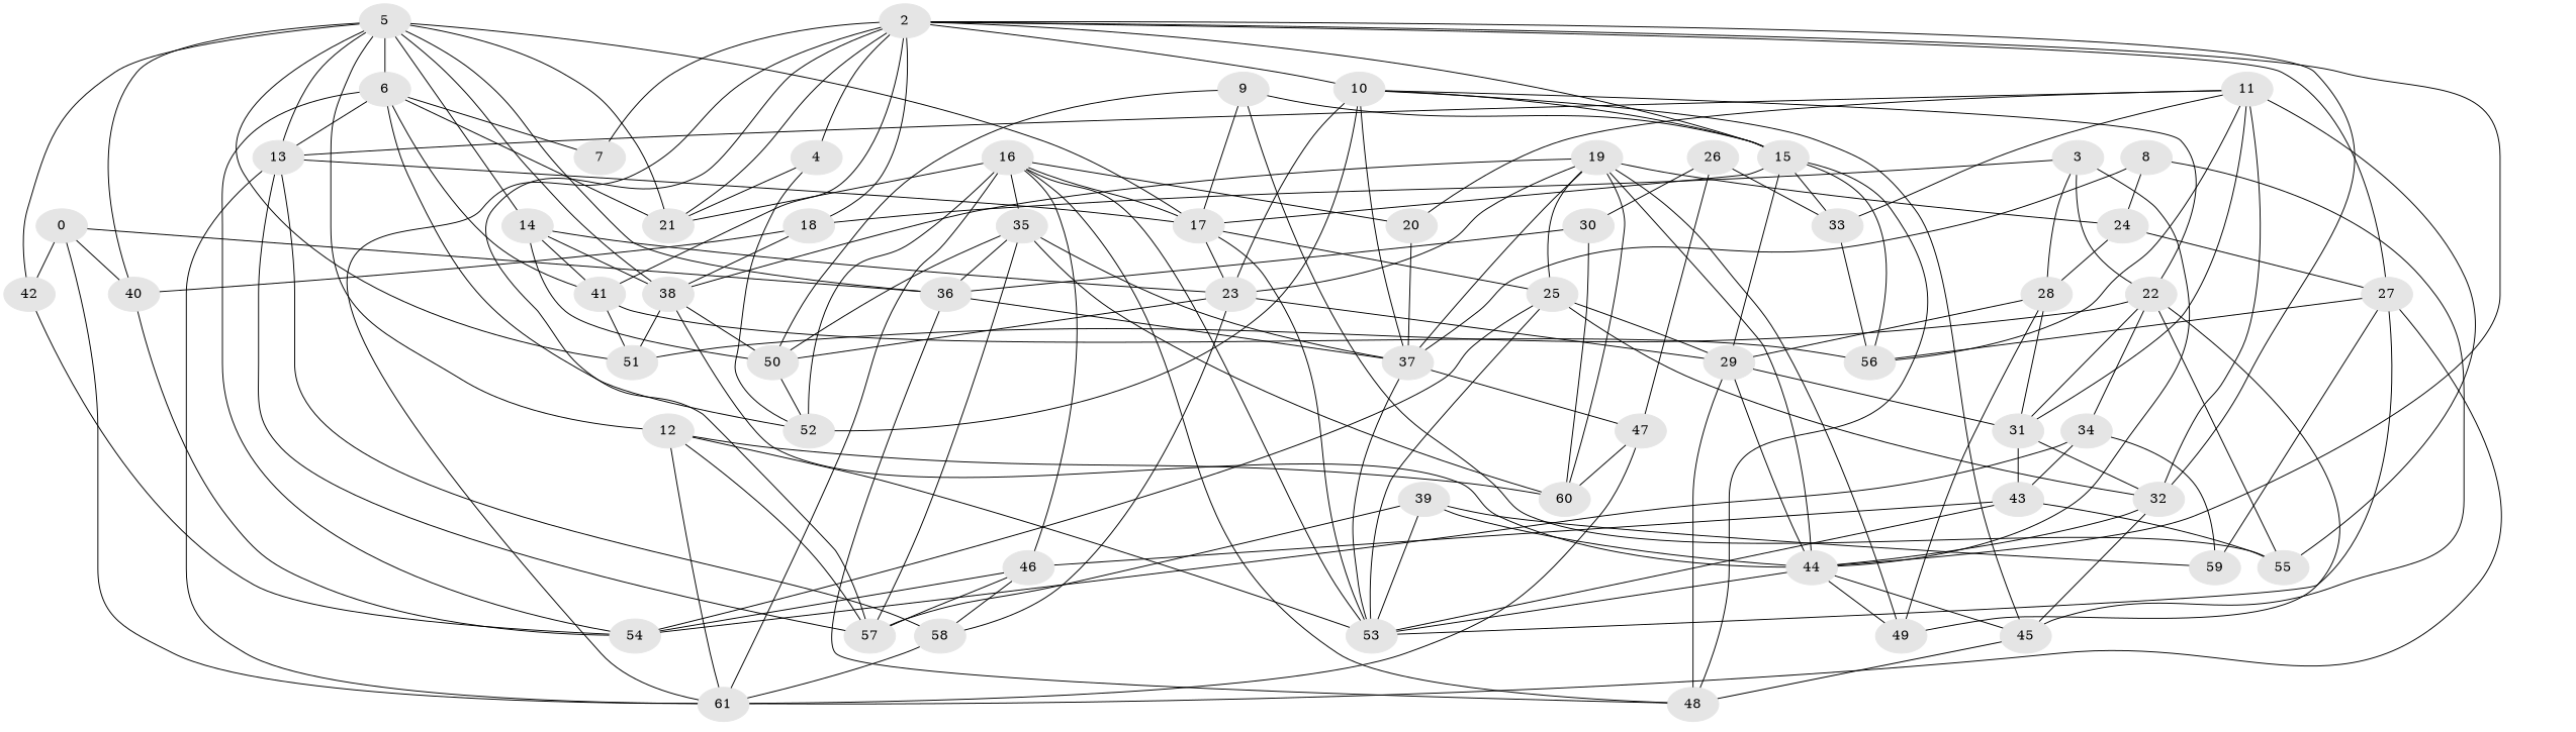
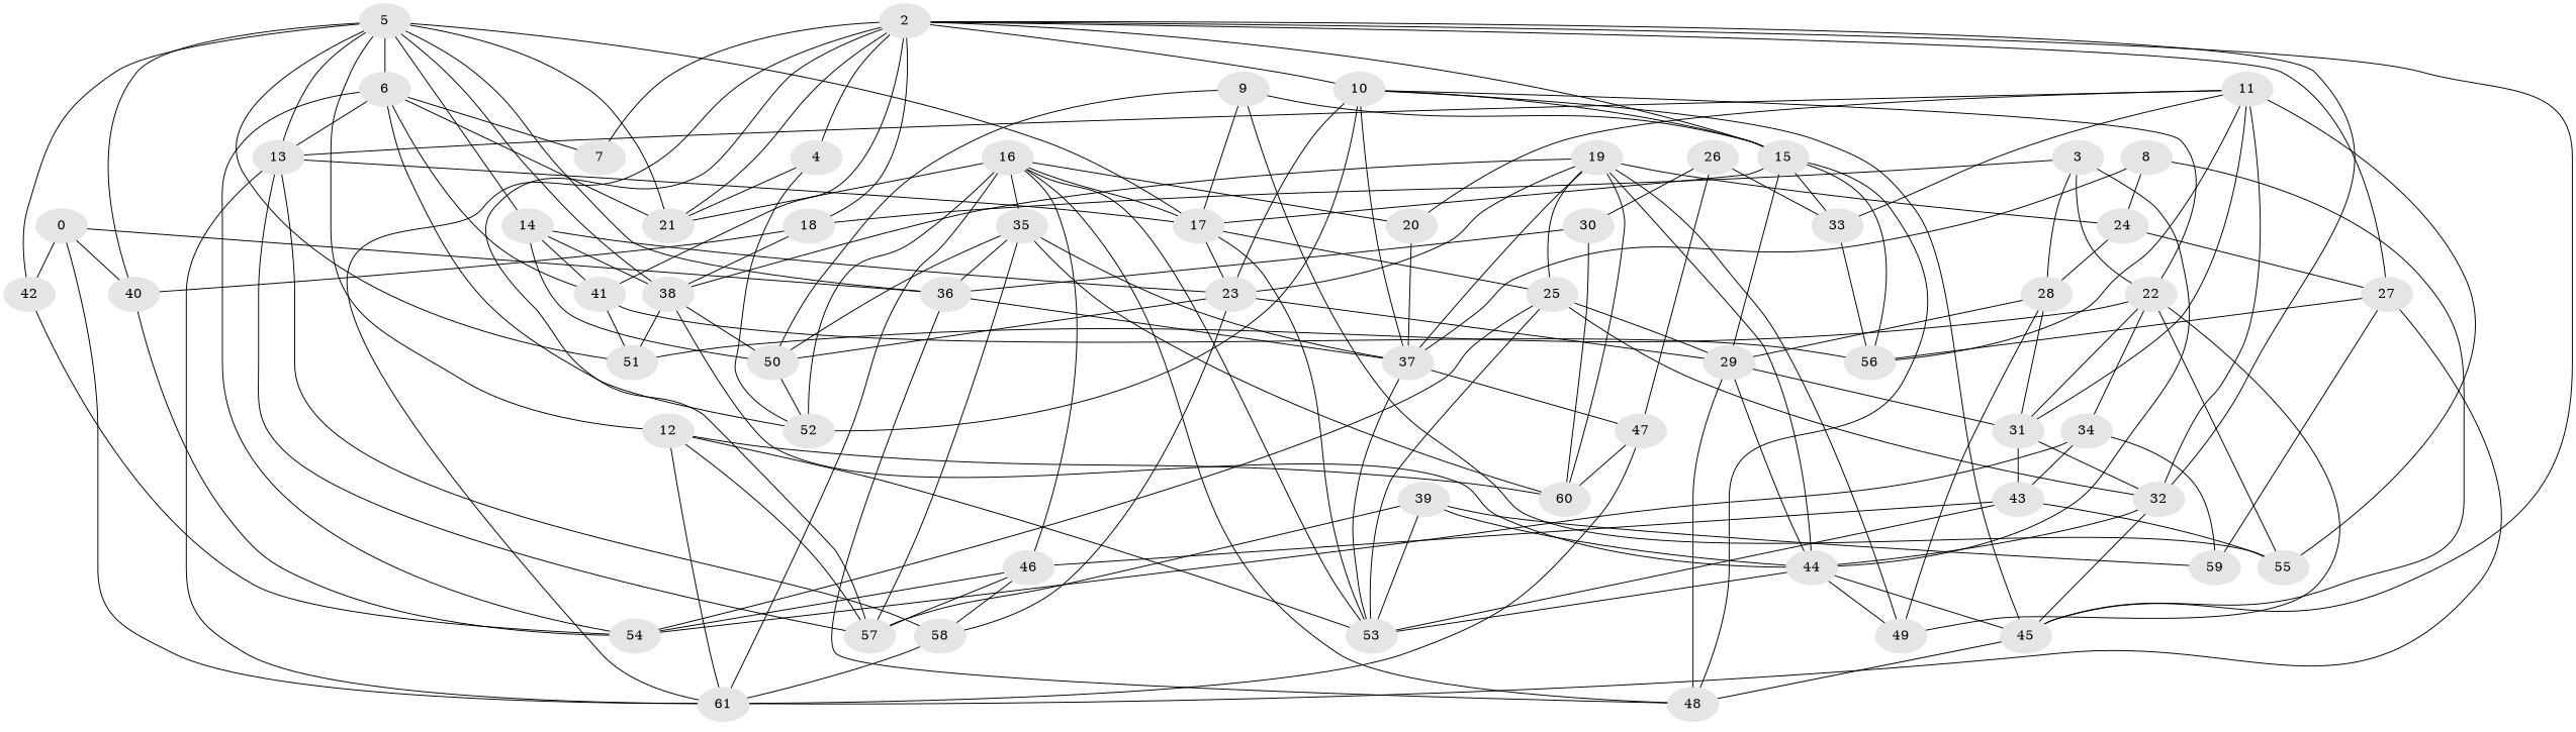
  graph {
    node [color=gray90 style=filled]
    edge [weight=1.0]
    n1 [label=0]
    36
    40
    42
    61
    37
    48
    54
    2
    4
    7
    10
    15
    18
    21
    27
    32
    41
    44
    57
    52
    22
    45
    23
    17
    33
    56
    29
    38
    53
    59
    51
    49
    3
    28
    55
    31
    34
    5
    6
    12
    13
    14
    60
    58
    50
    25
    8
    24
    47
    9
    11
    20
    43
    16
    35
    46
    19
    26
    30
    39
    n1 -- 36
    n1 -- 40
    n1 -- 42
    n1 -- 61
    36 -- 37
    36 -- 48
    40 -- 54
    42 -- 54
    37 -- 53
    37 -- 47
    2 -- 61
    2 -- 4
    2 -- 7 [weight=2.0]
    2 -- 10
    2 -- 15
    2 -- 18 [weight=2.0]
    2 -- 21
    2 -- 27
    2 -- 32
    2 -- 41
-   2 -- 44
+   2 -- 45
    2 -- 57
    4 -- 21
    4 -- 52
    10 -- 37
    10 -- 15
    10 -- 52
    10 -- 22
    10 -- 45
    10 -- 23
    15 -- 48
    15 -- 17
    15 -- 33
    15 -- 56
    15 -- 29
    18 -- 40
    18 -- 38
    27 -- 61
    27 -- 56
-   27 -- 53
    27 -- 59
    32 -- 44
    32 -- 45
    41 -- 56
    41 -- 51 [weight=2.0]
    44 -- 45
    44 -- 53
    44 -- 49
    22 -- 51
    22 -- 49
    22 -- 55 [weight=2.0]
    22 -- 31
    22 -- 34
    45 -- 48
    23 -- 29
    23 -- 58
    23 -- 50
    17 -- 23
    17 -- 53
    17 -- 25
    33 -- 56
    29 -- 48
    29 -- 44
    29 -- 31
    38 -- 44
    38 -- 51 [weight=3.0]
    38 -- 50
    3 -- 18
    3 -- 44
    3 -- 22
    3 -- 28
    28 -- 29
    28 -- 49
    28 -- 31
    31 -- 32
    31 -- 43
    34 -- 54
    34 -- 59
    34 -- 43
    5 -- 36
    5 -- 40
    5 -- 42
    5 -- 21
    5 -- 17
    5 -- 38
    5 -- 51
    5 -- 6
    5 -- 12
    5 -- 13
    5 -- 14
    6 -- 54
    6 -- 7
    6 -- 21
    6 -- 41
    6 -- 52
    6 -- 13
    12 -- 61
    12 -- 57
    12 -- 53
    12 -- 60 [weight=2.0]
    13 -- 61
    13 -- 57
    13 -- 17
    13 -- 58
    14 -- 41
    14 -- 23
    14 -- 38
    14 -- 50
    58 -- 61 [weight=2.0]
    50 -- 52
    25 -- 54 [weight=2.0]
    25 -- 32
    25 -- 29
    25 -- 53
    8 -- 37
    8 -- 45
    8 -- 24
    24 -- 27
    24 -- 28
    47 -- 61
    47 -- 60
    9 -- 15
    9 -- 17
    9 -- 55
    9 -- 50
    11 -- 32
    11 -- 33
    11 -- 56
    11 -- 55
    11 -- 31
    11 -- 13
    11 -- 20
    20 -- 37
    43 -- 53
    43 -- 55
    43 -- 46
    16 -- 61
    16 -- 48
    16 -- 21
    16 -- 52
    16 -- 17
    16 -- 53
    16 -- 20
    16 -- 35
    16 -- 46
    35 -- 36
    35 -- 37
    35 -- 57
    35 -- 60
    35 -- 50
    46 -- 54
    46 -- 57
    46 -- 58
    19 -- 37
    19 -- 44
    19 -- 23
    19 -- 38
    19 -- 49
    19 -- 60
    19 -- 25
    19 -- 24
    26 -- 33
    26 -- 47
    26 -- 30
    30 -- 36
    30 -- 60
    39 -- 44
    39 -- 57
    39 -- 53
    39 -- 59
  }
